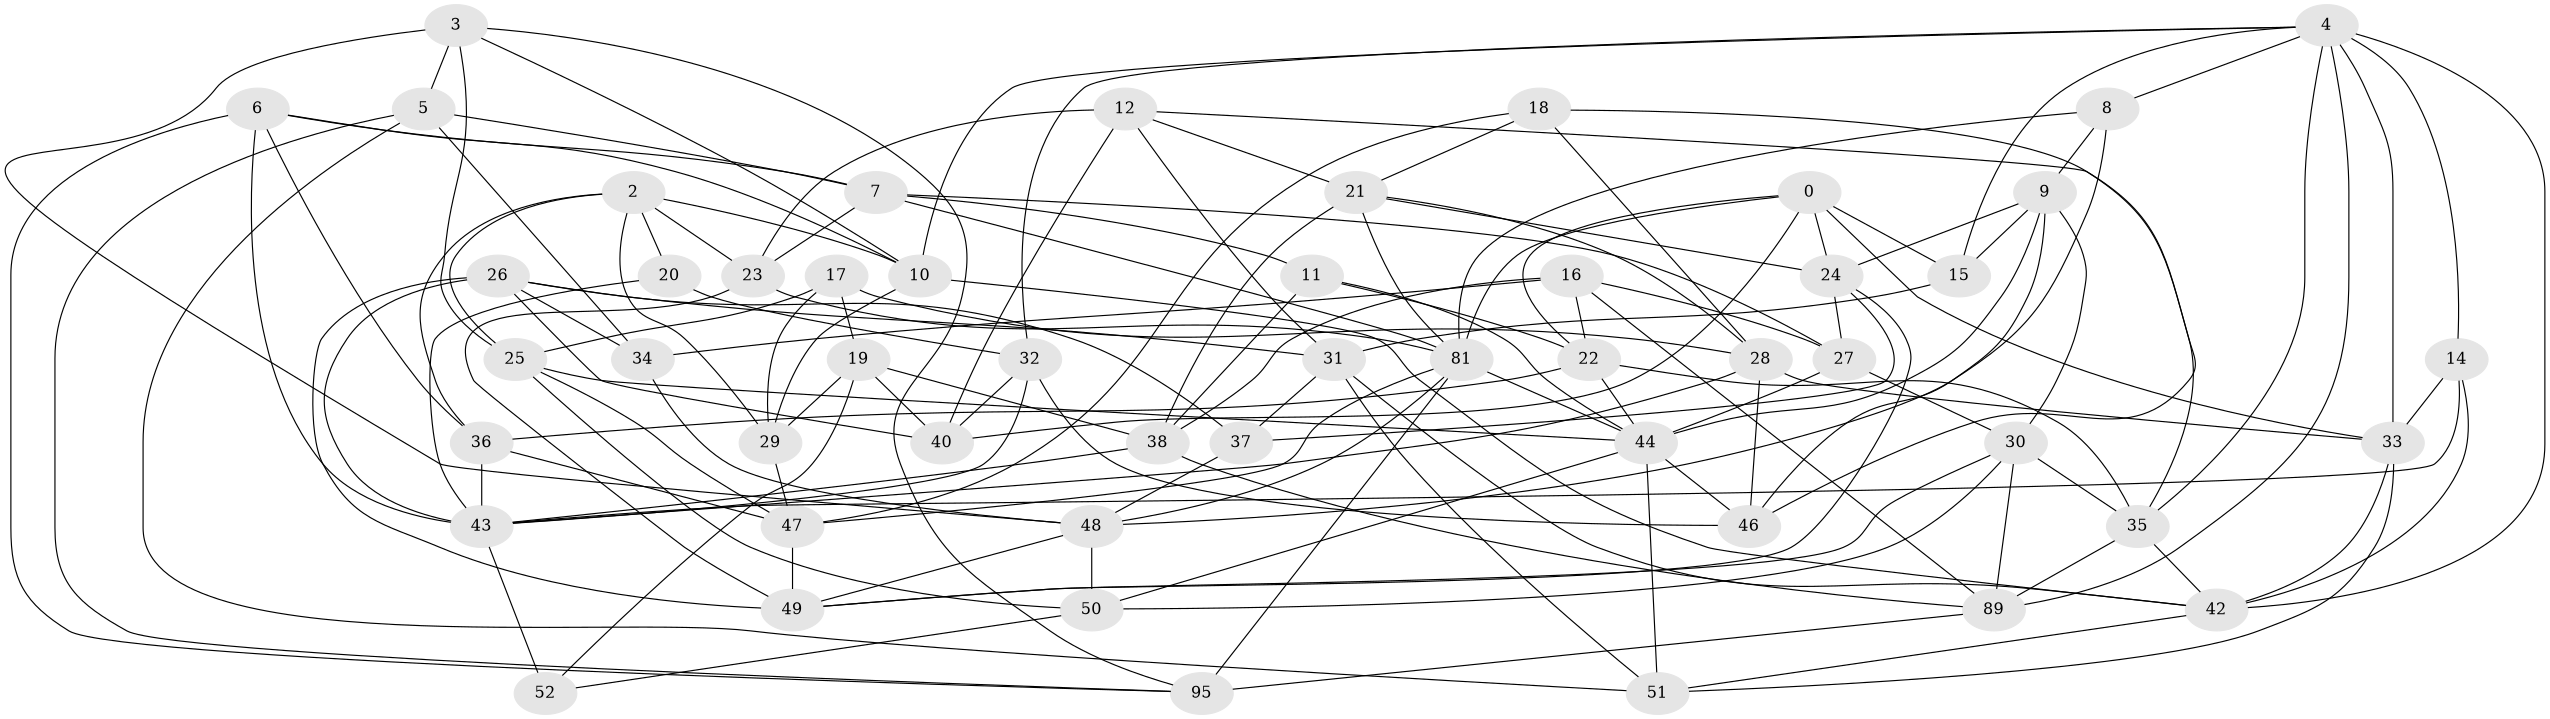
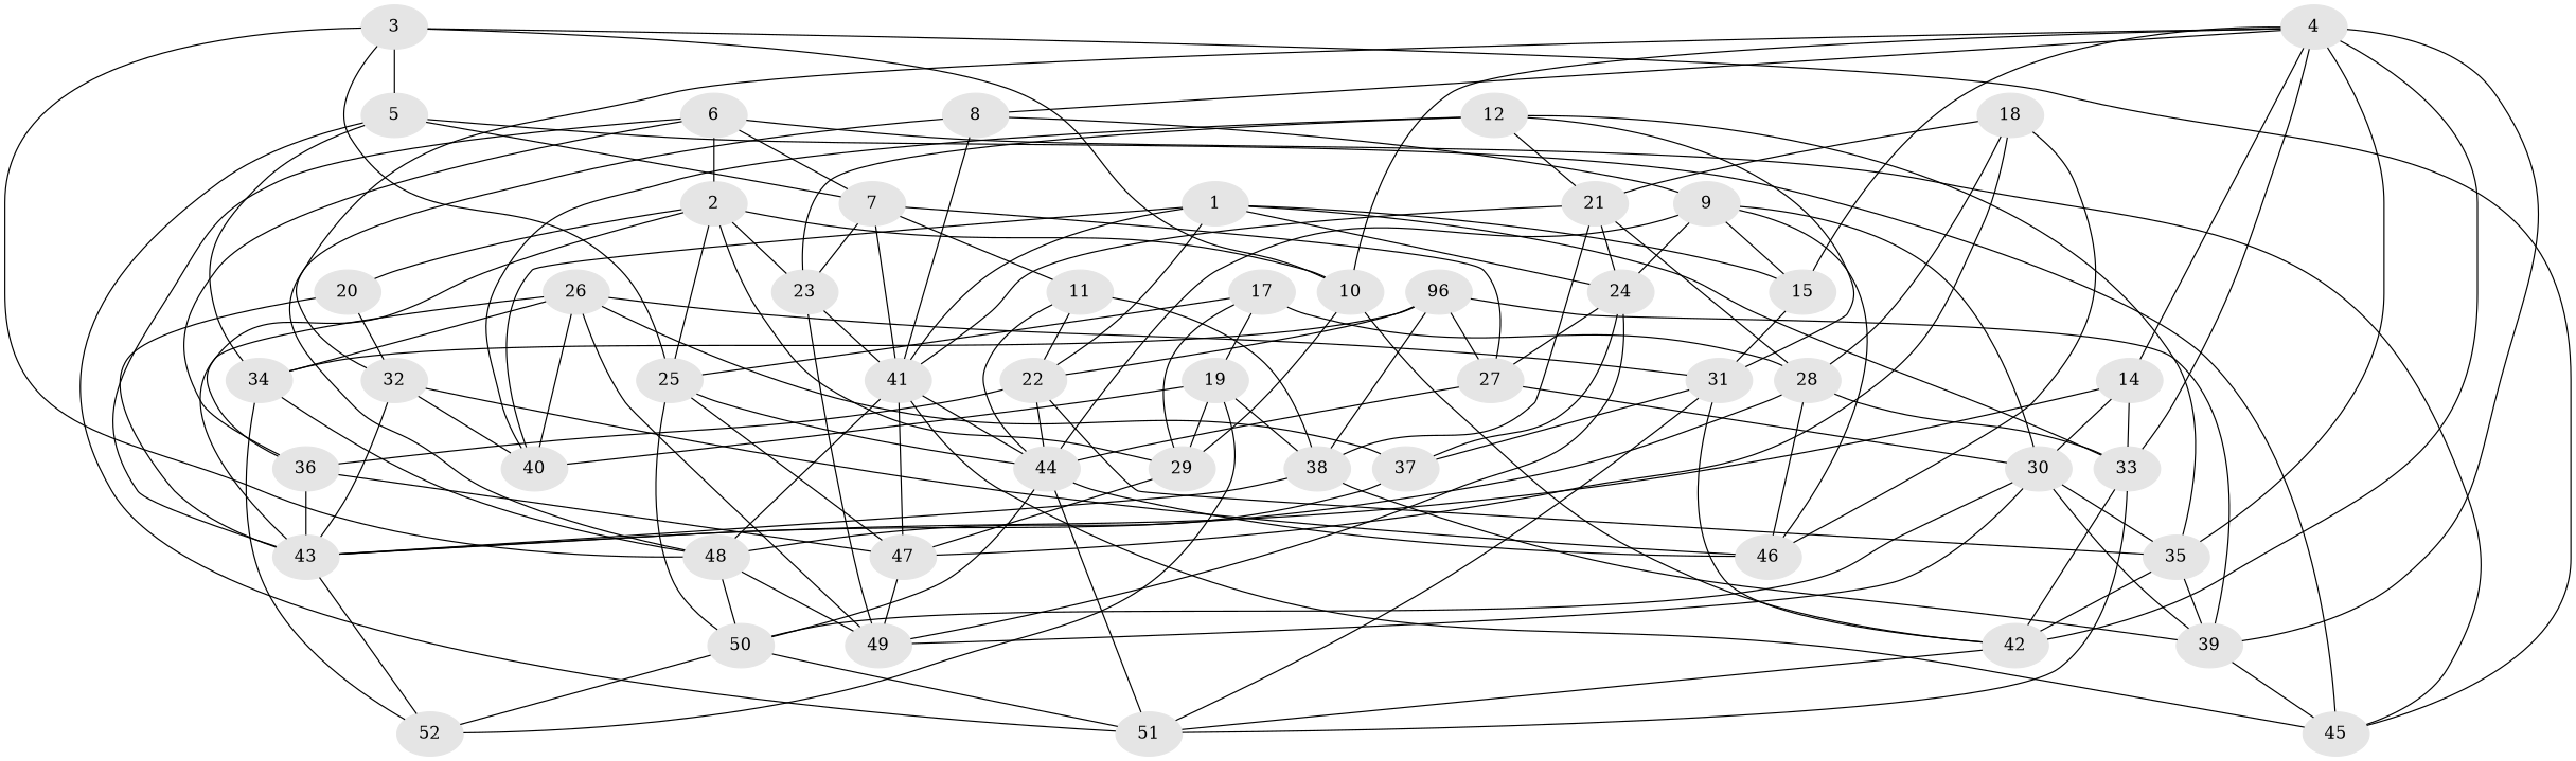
  graph {
    node [color=gray90 style=filled]
    edge [weight=1.0]
-   1 [label=0]
+   1
    15
    22
    24
    33
    40
-   41 [label=81]
+   41
    31
    36
    35
    44
    27
    37
    49
    42
    51
-   45 [label=95]
+   45
    48
    47
    2
    10
    20
    23
    25
    29
    32
    43
    50
    3
    5
    7
    34
    4
    8
    14
-   39 [label=89]
+   39
    9
    46
    11
    52
    6
    38
    30
    12
    21
    28
-   16
+   16 [label=96]
    17
    19
    18
    26
    1 -- 15
    1 -- 22
    1 -- 24
    1 -- 33
    1 -- 40
    1 -- 41
    15 -- 31
    22 -- 36
    22 -- 35
    22 -- 44
    24 -- 27
    24 -- 37
    24 -- 49
    33 -- 42
    33 -- 51
    41 -- 44
    41 -- 45 [weight=2.0]
    41 -- 48
    41 -- 47
    31 -- 37
    31 -- 42
    31 -- 51
    36 -- 47
    36 -- 43 [weight=2.0]
    35 -- 42
    35 -- 39
    44 -- 51
    44 -- 50
    44 -- 46 [weight=2.0]
    27 -- 44
    27 -- 30
    37 -- 48
    42 -- 51
    48 -- 49
    48 -- 50
    47 -- 49
    2 -- 36
    2 -- 10
    2 -- 20
    2 -- 23
    2 -- 25
    2 -- 29
    10 -- 42
    10 -- 29
    20 -- 32 [weight=2.0]
    20 -- 43
    23 -- 41
    23 -- 49
    25 -- 44
    25 -- 47
    25 -- 50
    29 -- 47
    32 -- 40
    32 -- 43
    32 -- 46
    43 -- 52
+   50 -- 51
    50 -- 52
    3 -- 45
    3 -- 48
    3 -- 10
    3 -- 25
    3 -- 5 [weight=2.0]
    5 -- 51
    5 -- 45
    5 -- 7
    5 -- 34
    7 -- 41
    7 -- 27
    7 -- 23
    7 -- 11
    34 -- 48
+   34 -- 52
    4 -- 15
    4 -- 33
    4 -- 35
    4 -- 42 [weight=2.0]
    4 -- 10
    4 -- 32
    4 -- 8
    4 -- 14
    4 -- 39
    8 -- 41
    8 -- 48
    8 -- 9
    14 -- 33
-   14 -- 42
+   14 -- 30
    14 -- 43
    39 -- 45
    9 -- 15
    9 -- 24
    9 -- 44
    9 -- 46
    9 -- 30
    11 -- 22
    11 -- 44
    11 -- 38
    6 -- 36
    6 -- 45
-   6 -- 10
+   6 -- 2
    6 -- 43
    6 -- 7
    38 -- 43
    38 -- 39
    30 -- 35
    30 -- 49
    30 -- 50
    30 -- 39
    12 -- 40
    12 -- 31
    12 -- 35
    12 -- 23 [weight=2.0]
    12 -- 21
    21 -- 24
    21 -- 41
    21 -- 38
    21 -- 28
    28 -- 33
    28 -- 43
    28 -- 46
    16 -- 22
    16 -- 27
    16 -- 34 [weight=2.0]
    16 -- 39
    16 -- 38
    17 -- 25
    17 -- 29
    17 -- 28
    17 -- 19
    19 -- 40
    19 -- 29 [weight=2.0]
    19 -- 52
    19 -- 38
    18 -- 47
    18 -- 46
    18 -- 21
    18 -- 28
    26 -- 40
    26 -- 31
    26 -- 37
    26 -- 49
    26 -- 43
    26 -- 34
  }
